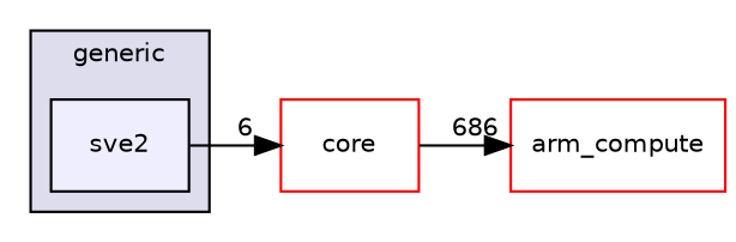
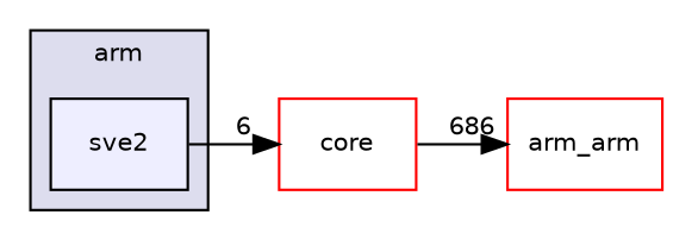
  digraph {
    compound=true
    rankdir=LR
    node [fillcolor=white fontname=Helvetica fontsize=10 shape=box style=filled color=red]
    edge [labeldistance=1.5 labelfontname=Helvetica labelfontsize=10]
    n1 [fillcolor="#eeeeff" label=sve2 pencolor=black color=""]
    n2 [label=core]
-   n3 [label=arm_compute]
+   n3 [label=arm_arm]
    subgraph cluster_1 {
      bgcolor="#ddddee"
      fontname=Helvetica
      fontsize=10
-     label=generic
+     label=arm
      pencolor=black
      n1
    }
    n1 -> n2 [headlabel=6]
    n2 -> n3 [headlabel=686]
  }
